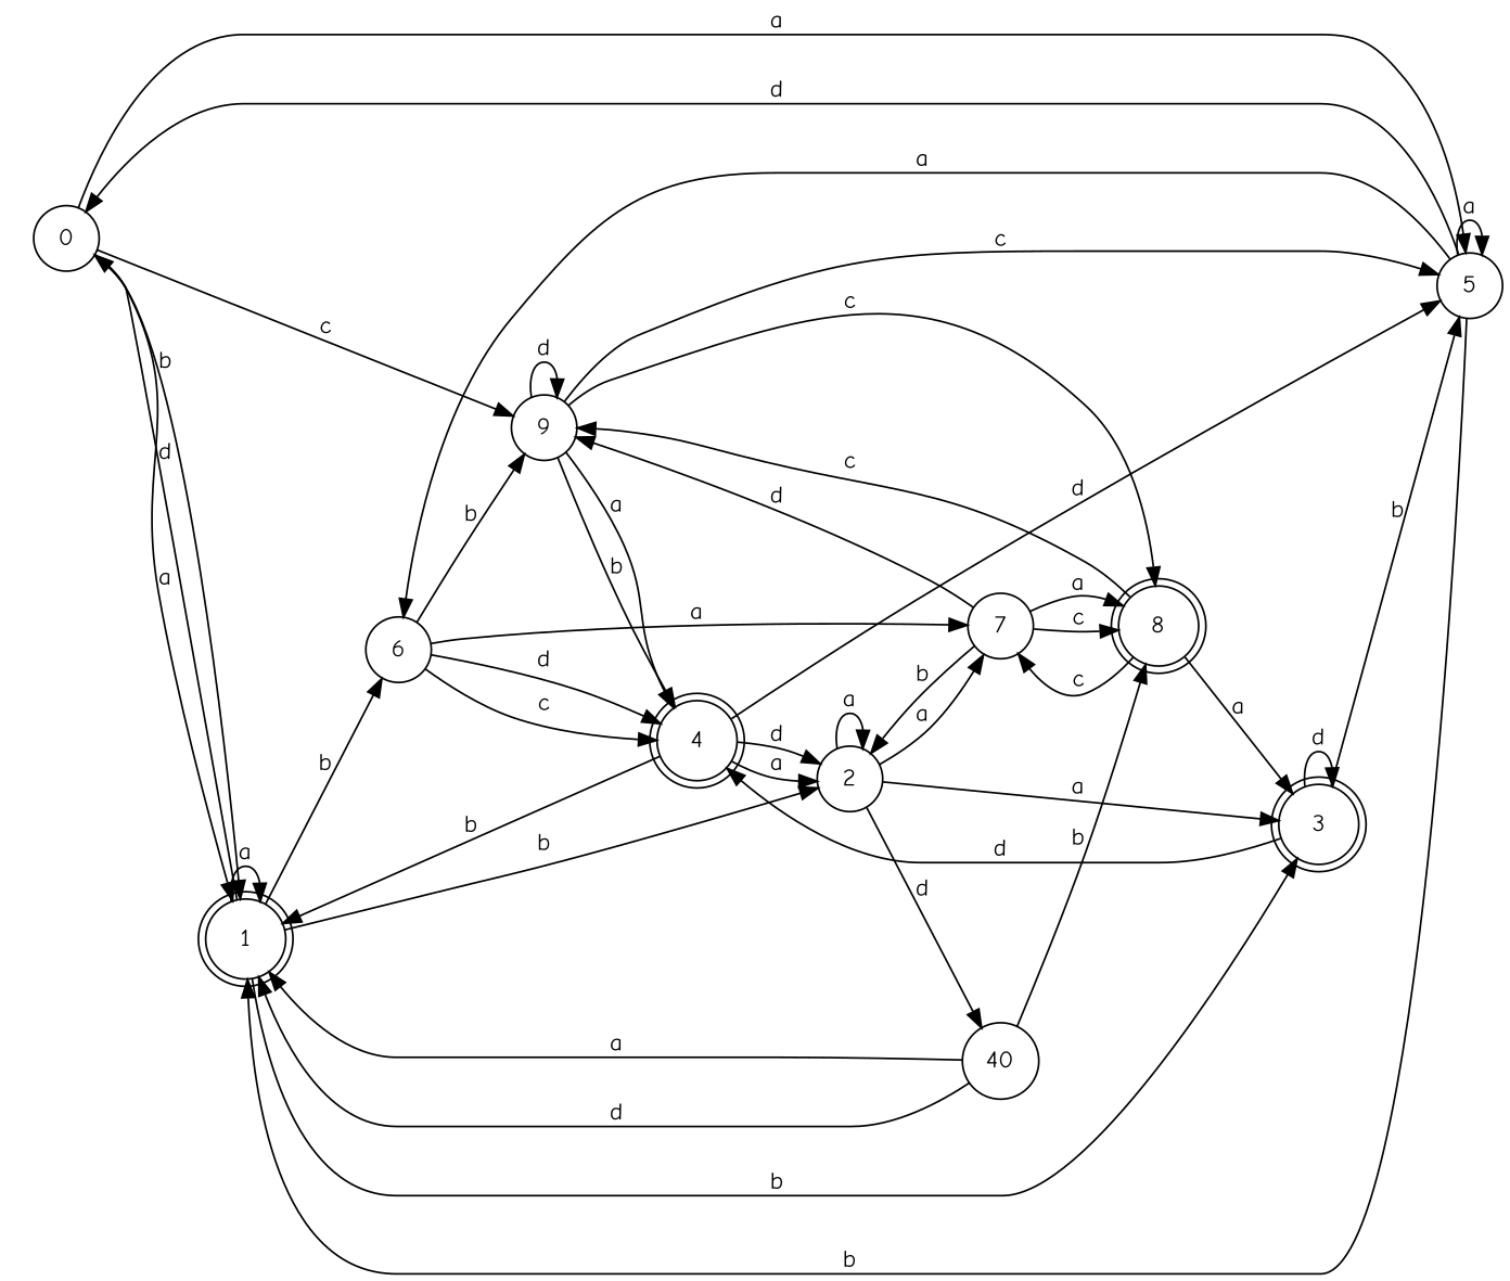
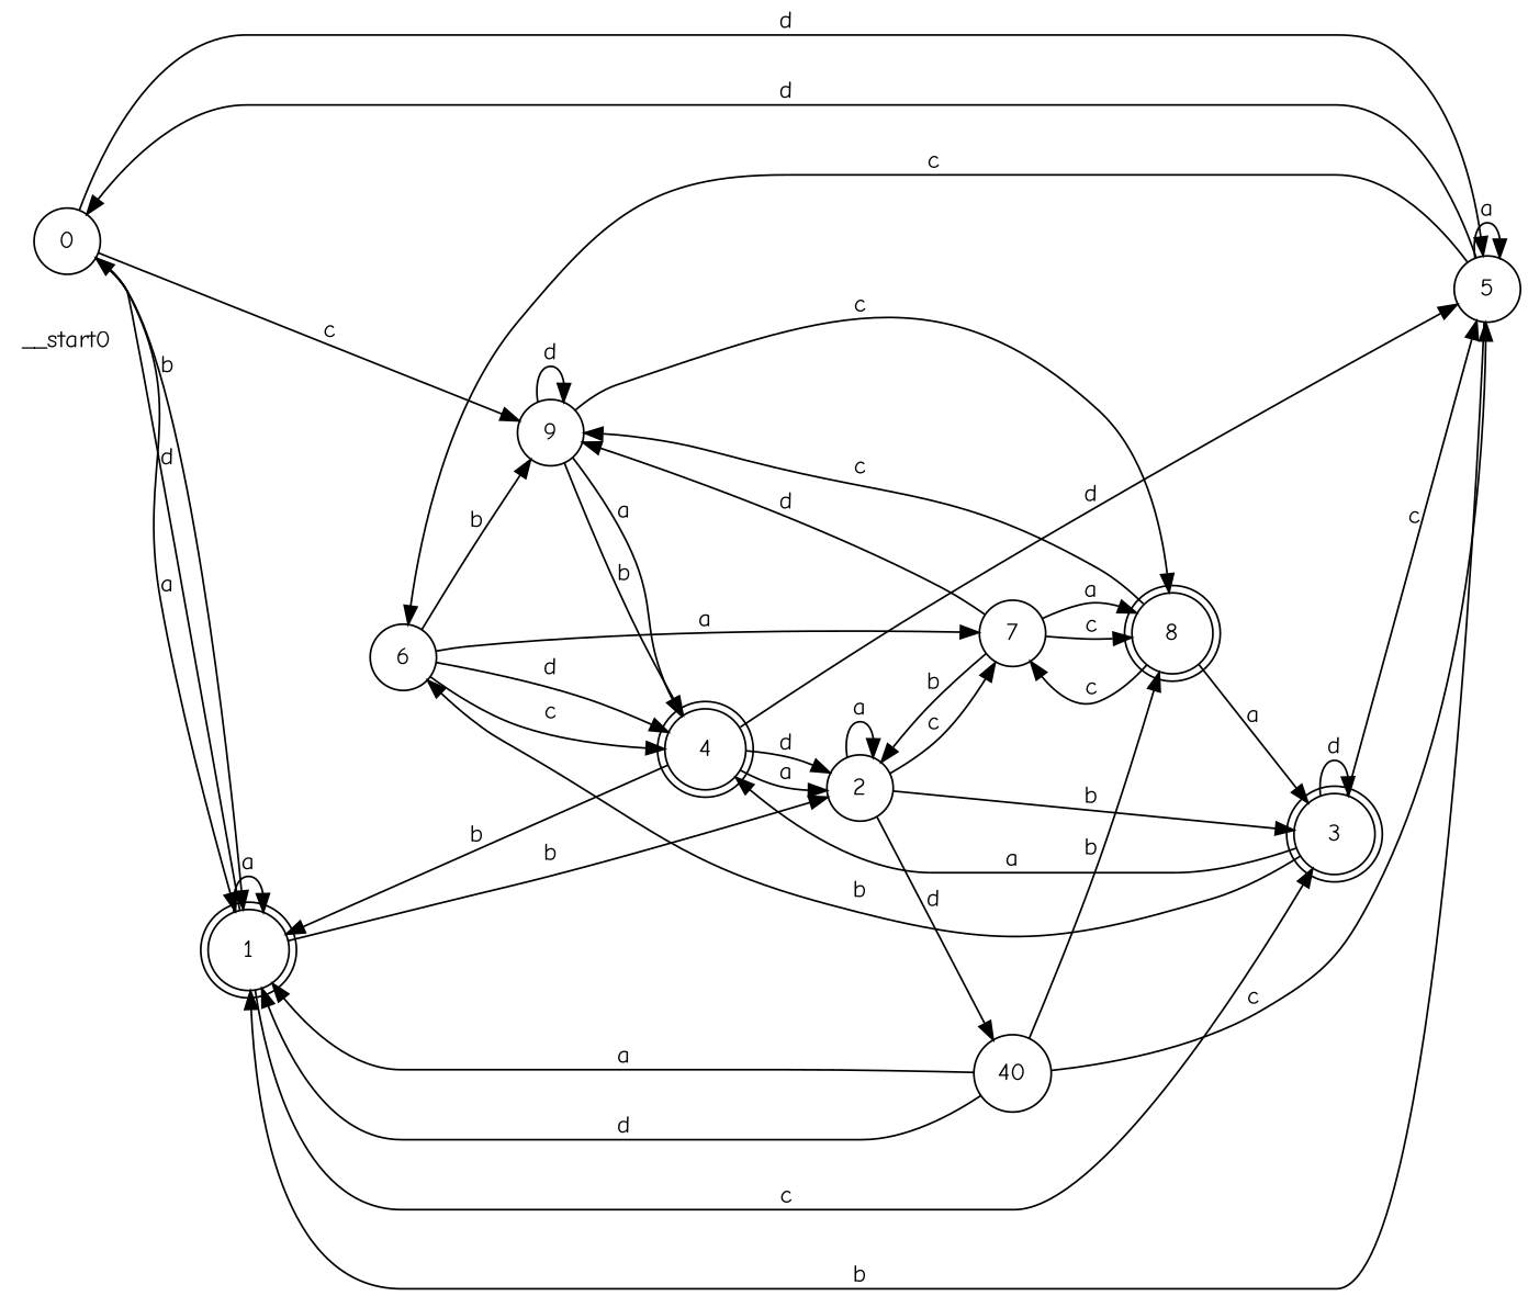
  digraph {
    fontname="Comic Neue"
    rankdir=LR
    node [fontname="Comic Neue" shape=circle color=black fillcolor=white style=filled]
    edge [fontname="Comic Neue"]
+   __start0 [shape=none color="" fillcolor="" style=""]
    n2 [label=0]
    n3 [label=1 shape=doublecircle style="rounded,filled"]
    n4 [label=5]
    n5 [label=9]
    n6 [label=2]
    n7 [label=3 shape=doublecircle style="rounded,filled"]
    n8 [label=6]
    n9 [label=4 shape=doublecircle style="rounded,filled"]
    n10 [label=8 shape=doublecircle style="rounded,filled"]
    n11 [label=7]
    n12 [label=40]
    n2 -> n3 [label=a]
    n2 -> n3 [label=b]
-   n2 -> n4 [label=a]
+   n2 -> n4 [label=d]
    n2 -> n5 [label=c]
    n3 -> n2 [label=d]
    n3 -> n3 [label=a]
    n3 -> n6 [label=b]
-   n3 -> n7 [label=b]
+   n3 -> n7 [label=c]
    n4 -> n2 [label=d]
    n4 -> n3 [label=b]
    n4 -> n4 [label=a]
-   n4 -> n8 [label=a]
+   n4 -> n8 [label=c]
    n5 -> n5 [label=d]
    n5 -> n9 [label=a]
    n5 -> n9 [label=b]
    n5 -> n10 [label=c]
    n6 -> n6 [label=a]
-   n6 -> n7 [label=a]
-   n6 -> n11 [label=a]
+   n6 -> n7 [label=b]
+   n6 -> n11 [label=c]
    n6 -> n12 [label=d]
-   n7 -> n4 [label=b]
+   n7 -> n4 [label=c]
    n7 -> n7 [label=d]
-   n3 -> n8 [label=b]
-   n7 -> n9 [label=d]
+   n7 -> n8 [label=b]
+   n7 -> n9 [label=a]
    n8 -> n5 [label=b]
    n8 -> n9 [label=c]
    n8 -> n9 [label=d]
    n8 -> n11 [label=a]
    n9 -> n3 [label=b]
    n9 -> n4 [label=d]
    n9 -> n6 [label=a]
    n9 -> n6 [label=d]
    n10 -> n5 [label=c]
    n10 -> n7 [label=a]
    n10 -> n11 [label=c]
    n11 -> n5 [label=d]
    n11 -> n6 [label=b]
    n11 -> n10 [label=a]
    n11 -> n10 [label=c]
    n12 -> n3 [label=a]
    n12 -> n3 [label=d]
-   n5 -> n4 [label=c]
+   n12 -> n4 [label=c]
    n12 -> n10 [label=b]
  }
